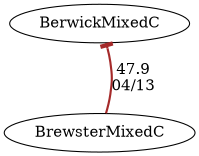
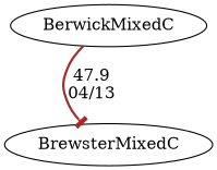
  digraph {
    BerwickMixedC
    BrewsterMixedC
-   BrewsterMixedC -> BerwickMixedC [label="47.9\n04/13" random=random weight=53 color=brown style=bold arrowhead=tee]
+   BerwickMixedC -> BrewsterMixedC [label="47.9\n04/13" random=random weight=53 color=brown style=bold arrowhead=tee]
  }
